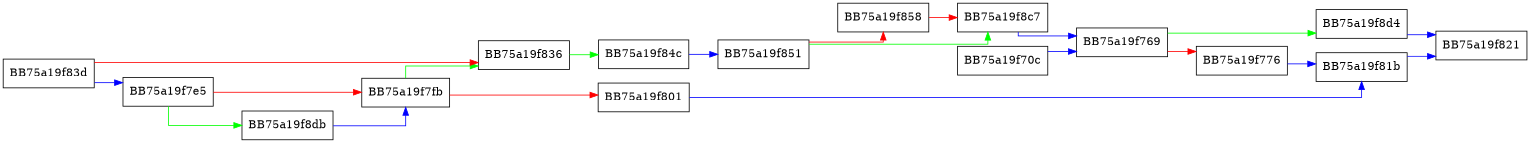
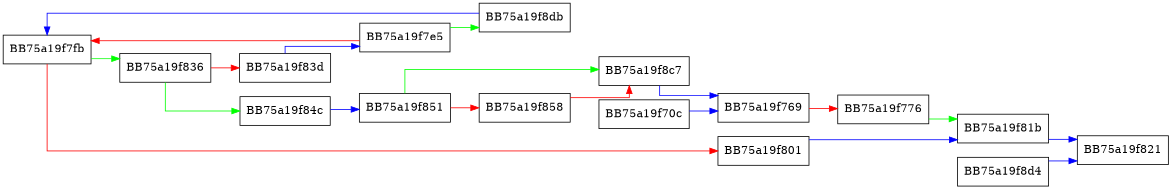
  digraph {
    rankdir=LR
    splines=ortho
    node [shape=box]
    edge [color=blue]
    BB75a19f70c
    BB75a19f769
    BB75a19f8d4
    BB75a19f776
    BB75a19f821
    BB75a19f81b
    BB75a19f851
    BB75a19f8c7
    BB75a19f858
    BB75a19f7e5
    BB75a19f8db
    BB75a19f7fb
    BB75a19f836
    BB75a19f801
    BB75a19f84c
    BB75a19f83d
    BB75a19f70c -> BB75a19f769
-   BB75a19f769 -> BB75a19f8d4 [color=green]
    BB75a19f769 -> BB75a19f776 [color=red]
    BB75a19f8d4 -> BB75a19f821
-   BB75a19f776 -> BB75a19f81b
+   BB75a19f776 -> BB75a19f81b [color=green]
    BB75a19f81b -> BB75a19f821
    BB75a19f851 -> BB75a19f8c7 [color=green]
    BB75a19f851 -> BB75a19f858 [color=red]
    BB75a19f8c7 -> BB75a19f769
    BB75a19f858 -> BB75a19f8c7 [color=red]
    BB75a19f7e5 -> BB75a19f8db [color=green]
    BB75a19f7e5 -> BB75a19f7fb [color=red]
    BB75a19f8db -> BB75a19f7fb
    BB75a19f7fb -> BB75a19f836 [color=green]
    BB75a19f7fb -> BB75a19f801 [color=red]
    BB75a19f836 -> BB75a19f84c [color=green]
-   BB75a19f83d -> BB75a19f836 [color=red]
+   BB75a19f836 -> BB75a19f83d [color=red]
    BB75a19f801 -> BB75a19f81b
    BB75a19f84c -> BB75a19f851
    BB75a19f83d -> BB75a19f7e5
  }
